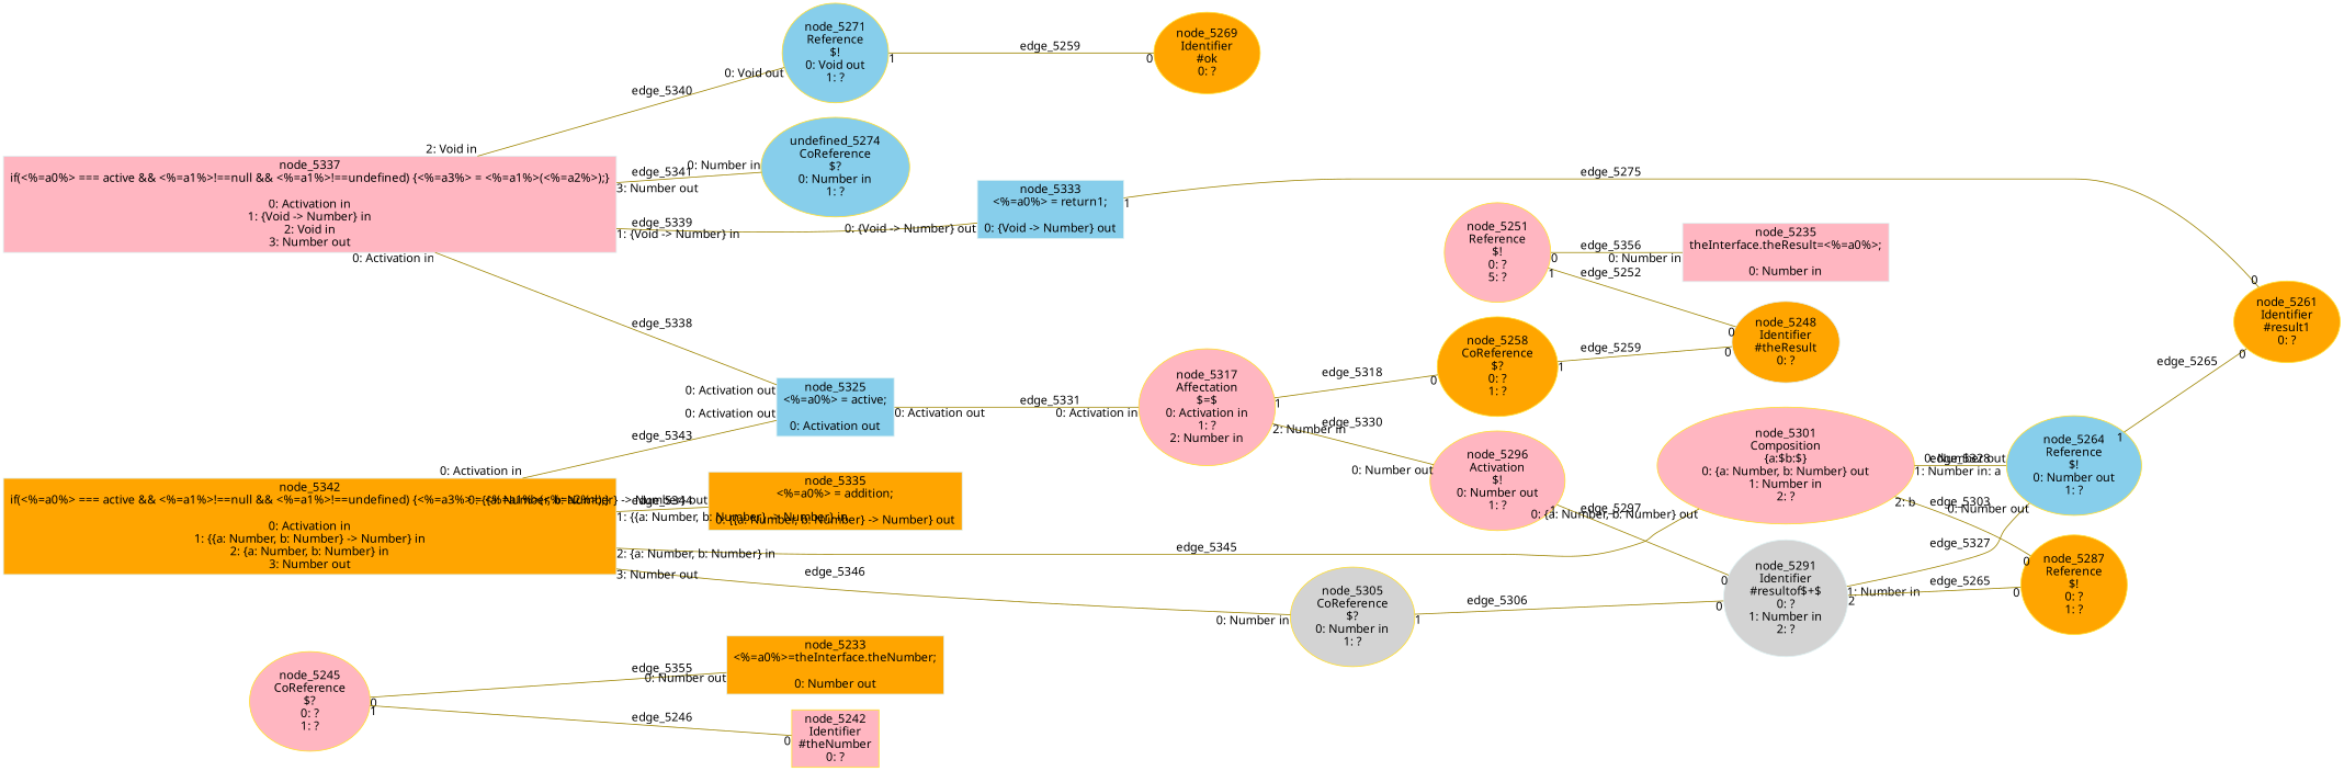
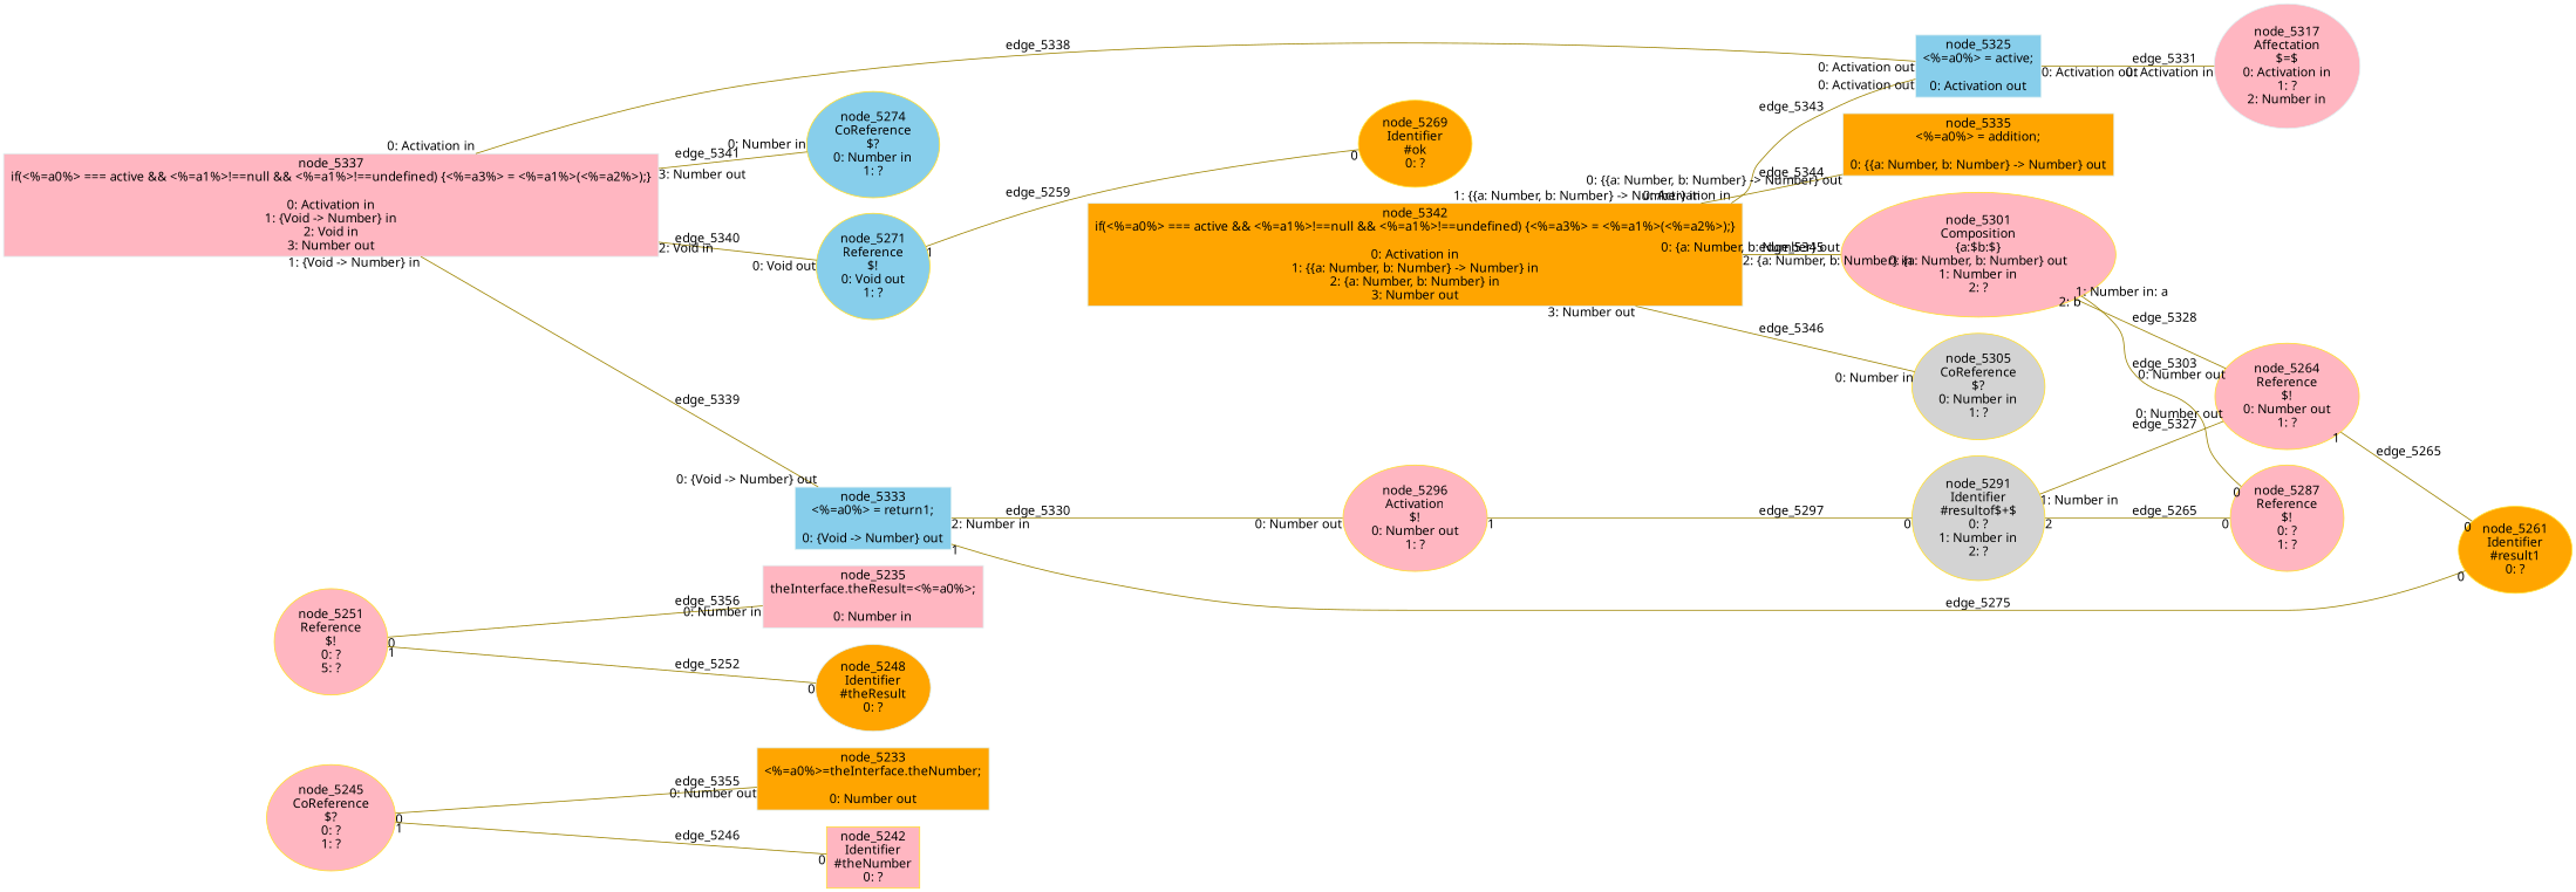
  digraph {
    fontname="Noto Sans"
    rankdir=LR
    node [color="#ffde2f" fillcolor=orange fontname="Noto Sans" shape=ellipse style=filled]
    edge [arrowHead=none arrowsize=1 color="#9d8400" dir=none fontname="Noto Sans" headlabel=0 taillabel=1]
    n1 [color="#dff1f2" label="node_5233\n<%=a0%>=theInterface.theNumber;\n\n0: Number out" shape=box]
    n2 [color="#dff1f2" fillcolor=lightpink label="node_5235\ntheInterface.theResult=<%=a0%>;\n\n0: Number in" shape=box]
    n3 [fillcolor=lightpink label="node_5242\nIdentifier\n#theNumber\n0: ?" shape=box]
    n4 [fillcolor=lightpink label="node_5245\nCoReference\n$?\n0: ?\n1: ?"]
    n5 [color="#dff1f2" label="node_5248\nIdentifier\n#theResult\n0: ?"]
    n6 [fillcolor=lightpink label="node_5251\nReference\n$!\n0: ?\n5: ?"]
-   n7 [label="node_5258\nCoReference\n$?\n0: ?\n1: ?"]
    n8 [label="node_5261\nIdentifier\n#result1\n0: ?"]
-   n9 [fillcolor=skyblue label="node_5264\nReference\n$!\n0: Number out\n1: ?"]
+   n9 [fillcolor=lightpink label="node_5264\nReference\n$!\n0: Number out\n1: ?"]
    n10 [label="node_5269\nIdentifier\n#ok\n0: ?"]
    n11 [fillcolor=skyblue label="node_5271\nReference\n$!\n0: Void out\n1: ?"]
-   n12 [fillcolor=skyblue label="undefined_5274\nCoReference\n$?\n0: Number in\n1: ?"]
-   n13 [label="node_5287\nReference\n$!\n0: ?\n1: ?"]
-   n14 [color="#dff1f2" fillcolor=lightgrey label="node_5291\nIdentifier\n#resultof$+$\n0: ?\n1: Number in\n2: ?"]
+   n12 [fillcolor=skyblue label="node_5274\nCoReference\n$?\n0: Number in\n1: ?"]
+   n13 [fillcolor=lightpink label="node_5287\nReference\n$!\n0: ?\n1: ?"]
+   n14 [fillcolor=lightgrey label="node_5291\nIdentifier\n#resultof$+$\n0: ?\n1: Number in\n2: ?"]
    n15 [fillcolor=lightpink label="node_5296\nActivation\n$!\n0: Number out\n1: ?"]
    n16 [fillcolor=lightpink label="node_5301\nComposition\n{a:$b:$}\n0: {a: Number, b: Number} out\n1: Number in\n2: ?"]
    n17 [fillcolor=lightgrey label="node_5305\nCoReference\n$?\n0: Number in\n1: ?"]
-   n18 [fillcolor=lightpink label="node_5317\nAffectation\n$=$\n0: Activation in\n1: ?\n2: Number in"]
+   n18 [color="#dff1f2" fillcolor=lightpink label="node_5317\nAffectation\n$=$\n0: Activation in\n1: ?\n2: Number in"]
    n19 [color="#dff1f2" fillcolor=skyblue label="node_5325\n<%=a0%> = active;\n\n0: Activation out" shape=box]
    n20 [color="#dff1f2" fillcolor=skyblue label="node_5333\n<%=a0%> = return1;\n\n0: {Void -> Number} out" shape=box]
    n21 [color="#dff1f2" label="node_5335\n<%=a0%> = addition;\n\n0: {{a: Number, b: Number} -> Number} out" shape=box]
    n22 [color="#dff1f2" fillcolor=lightpink label="node_5337\nif(<%=a0%> === active && <%=a1%>!==null && <%=a1%>!==undefined) {<%=a3%> = <%=a1%>(<%=a2%>);}\n\n0: Activation in\n1: {Void -> Number} in\n2: Void in\n3: Number out" shape=box]
    n23 [color="#dff1f2" label="node_5342\nif(<%=a0%> === active && <%=a1%>!==null && <%=a1%>!==undefined) {<%=a3%> = <%=a1%>(<%=a2%>);}\n\n0: Activation in\n1: {{a: Number, b: Number} -> Number} in\n2: {a: Number, b: Number} in\n3: Number out" shape=box]
    n4 -> n1 [headlabel="0: Number out" label=edge_5355 taillabel=0]
    n4 -> n3 [label=edge_5246]
    n6 -> n2 [headlabel="0: Number in" label=edge_5356 taillabel=0]
    n6 -> n5 [label=edge_5252]
-   n7 -> n5 [label=edge_5259]
    n9 -> n8 [label=edge_5265]
    n11 -> n10 [label=edge_5259]
    n14 -> n9 [headlabel="0: Number out" label=edge_5327 taillabel="1: Number in"]
    n14 -> n13 [label=edge_5265 taillabel=2]
    n15 -> n14 [label=edge_5297]
    n16 -> n9 [headlabel="0: Number out" label=edge_5328 taillabel="1: Number in: a"]
    n16 -> n13 [label=edge_5303 taillabel="2: b"]
-   n17 -> n14 [label=edge_5306]
-   n18 -> n7 [label=edge_5318]
-   n18 -> n15 [headlabel="0: Number out" label=edge_5330 taillabel="2: Number in"]
+   n20 -> n15 [headlabel="0: Number out" label=edge_5330 taillabel="2: Number in"]
    n19 -> n18 [headlabel="0: Activation in" label=edge_5331 taillabel="0: Activation out"]
    n20 -> n8 [label=edge_5275]
    n22 -> n11 [headlabel="0: Void out" label=edge_5340 taillabel="2: Void in"]
    n22 -> n12 [headlabel="0: Number in" label=edge_5341 taillabel="3: Number out"]
    n22 -> n19 [headlabel="0: Activation out" label=edge_5338 taillabel="0: Activation in"]
    n22 -> n20 [headlabel="0: {Void -> Number} out" label=edge_5339 taillabel="1: {Void -> Number} in"]
    n23 -> n16 [headlabel="0: {a: Number, b: Number} out" label=edge_5345 taillabel="2: {a: Number, b: Number} in"]
    n23 -> n17 [headlabel="0: Number in" label=edge_5346 taillabel="3: Number out"]
    n23 -> n19 [headlabel="0: Activation out" label=edge_5343 taillabel="0: Activation in"]
    n23 -> n21 [headlabel="0: {{a: Number, b: Number} -> Number} out" label=edge_5344 taillabel="1: {{a: Number, b: Number} -> Number} in"]
  }
